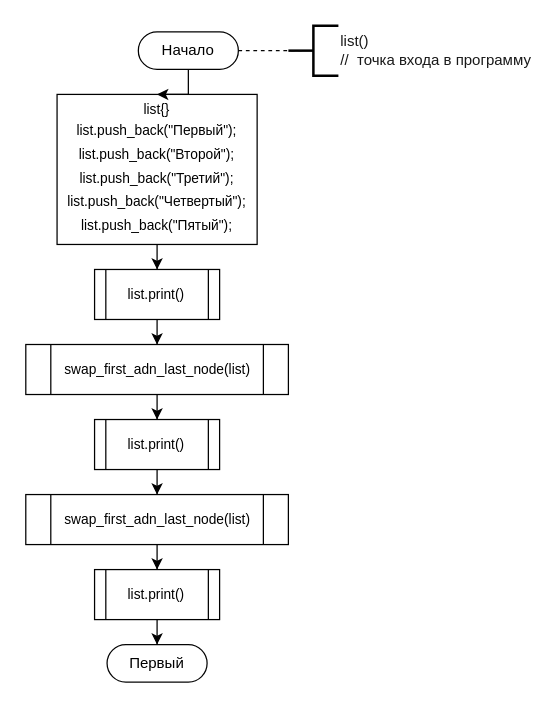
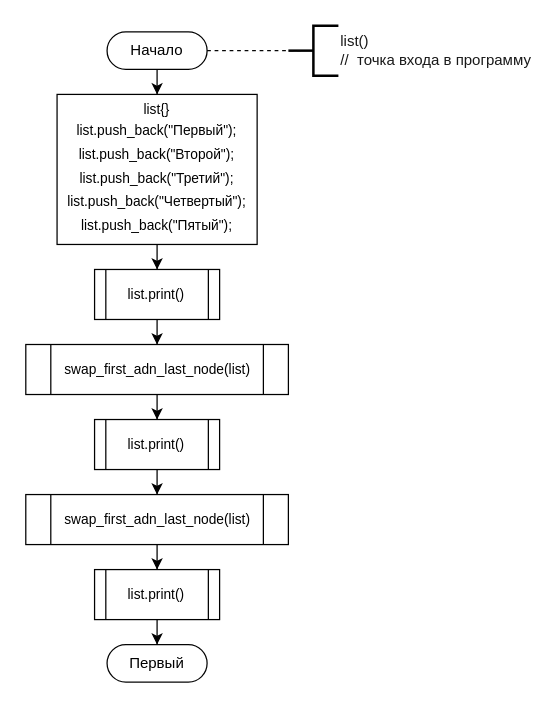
  <mxCell id="0" />
  <mxCell id="1" parent="0" />
  <mxCell id="2" style="edgeStyle=orthogonalEdgeStyle;rounded=0;orthogonalLoop=1;jettySize=auto;html=1;strokeColor=#000000;" edge="1" parent="1" source="3" target="9"><mxGeometry relative="1" as="geometry" /></mxCell>
- <mxCell id="3" value="&lt;font color=&quot;#000000&quot;&gt;Начало&lt;/font&gt;" style="rounded=1;whiteSpace=wrap;html=1;fontSize=12;glass=0;strokeWidth=1;shadow=0;arcSize=50;strokeColor=#000000;fillColor=none;" parent="1" vertex="1"><mxGeometry x="110" y="25" width="80" height="30" as="geometry" /></mxCell>
+ <mxCell id="3" value="&lt;font color=&quot;#000000&quot;&gt;Начало&lt;/font&gt;" style="rounded=1;whiteSpace=wrap;html=1;fontSize=12;glass=0;strokeWidth=1;shadow=0;arcSize=50;strokeColor=#000000;fillColor=none;" parent="1" vertex="1"><mxGeometry x="85" y="25" width="80" height="30" as="geometry" /></mxCell>
  <mxCell id="4" value="&lt;font color=&quot;#191919&quot;&gt;list()&lt;br&gt;//&amp;nbsp; точка входа в программу&lt;br&gt;&lt;/font&gt;" style="strokeWidth=2;html=1;shape=mxgraph.flowchart.annotation_2;align=left;labelPosition=right;pointerEvents=1;strokeColor=#000000;" parent="1" vertex="1"><mxGeometry x="230" y="20" width="40" height="40" as="geometry" /></mxCell>
  <mxCell id="5" style="edgeStyle=orthogonalEdgeStyle;rounded=0;orthogonalLoop=1;jettySize=auto;html=1;entryX=0.27;entryY=0.5;entryDx=0;entryDy=0;entryPerimeter=0;dashed=1;endArrow=none;endFill=0;strokeColor=#050505;exitX=1;exitY=0.5;exitDx=0;exitDy=0;" parent="1" source="3" target="4" edge="1"><mxGeometry relative="1" as="geometry"><Array as="points"><mxPoint x="205" y="40" /><mxPoint x="205" y="40" /></Array></mxGeometry></mxCell>
  <mxCell id="6" style="edgeStyle=orthogonalEdgeStyle;rounded=0;orthogonalLoop=1;jettySize=auto;html=1;strokeColor=#000000;" edge="1" parent="1" source="7" target="12"><mxGeometry relative="1" as="geometry" /></mxCell>
  <mxCell id="7" value="list.print()" style="shape=process;whiteSpace=wrap;html=1;backgroundOutline=1;fontSize=11;fillColor=none;strokeColor=#000000;fontColor=#000000;strokeWidth=1;rounded=0;size=0.094;" parent="1" vertex="1"><mxGeometry x="75.01" y="215" width="100" height="40" as="geometry" /></mxCell>
  <mxCell id="8" style="edgeStyle=orthogonalEdgeStyle;rounded=0;orthogonalLoop=1;jettySize=auto;html=1;strokeColor=#000000;" edge="1" parent="1" source="9" target="7"><mxGeometry relative="1" as="geometry" /></mxCell>
  <mxCell id="9" value="&lt;font color=&quot;#030303&quot;&gt;list{}&lt;br&gt;&lt;/font&gt;&lt;div style=&quot;line-height: 19px;&quot;&gt;&lt;div style=&quot;&quot;&gt;&lt;font style=&quot;font-size: 11px;&quot; color=&quot;#000000&quot;&gt;list.push_back(&quot;Первый&quot;);&lt;/font&gt;&lt;/div&gt;&lt;div style=&quot;&quot;&gt;    &lt;font style=&quot;font-size: 11px;&quot; color=&quot;#000000&quot;&gt;list.push_back(&quot;Второй&quot;);&lt;/font&gt;&lt;/div&gt;&lt;div style=&quot;&quot;&gt;    &lt;font style=&quot;font-size: 11px;&quot; color=&quot;#000000&quot;&gt;list.push_back(&quot;Третий&quot;);&lt;/font&gt;&lt;/div&gt;&lt;div style=&quot;&quot;&gt;    &lt;font style=&quot;font-size: 11px;&quot; color=&quot;#000000&quot;&gt;list.push_back(&quot;Четвертый&quot;);&lt;/font&gt;&lt;/div&gt;&lt;div style=&quot;&quot;&gt;    &lt;font style=&quot;font-size: 11px;&quot; color=&quot;#000000&quot;&gt;list.push_back(&quot;Пятый&quot;);&lt;/font&gt;&lt;/div&gt;&lt;/div&gt;" style="rounded=0;whiteSpace=wrap;html=1;strokeColor=#000000;align=center;verticalAlign=middle;fontFamily=Helvetica;fontSize=11;fontColor=default;fillColor=none;" parent="1" vertex="1"><mxGeometry x="45.01" y="75" width="160" height="120" as="geometry" /></mxCell>
  <mxCell id="10" value="&lt;font color=&quot;#000000&quot;&gt;Первый&lt;/font&gt;" style="rounded=1;whiteSpace=wrap;html=1;fontSize=12;glass=0;strokeWidth=1;shadow=0;arcSize=50;strokeColor=#050505;fillColor=none;" parent="1" vertex="1"><mxGeometry x="85" y="515" width="80" height="30" as="geometry" /></mxCell>
  <mxCell id="11" style="edgeStyle=orthogonalEdgeStyle;rounded=0;orthogonalLoop=1;jettySize=auto;html=1;strokeColor=#000000;" edge="1" parent="1" source="12" target="14"><mxGeometry relative="1" as="geometry" /></mxCell>
  <mxCell id="12" value="swap_first_adn_last_node(list)" style="shape=process;whiteSpace=wrap;html=1;backgroundOutline=1;fontSize=11;fillColor=none;strokeColor=#000000;fontColor=#000000;strokeWidth=1;rounded=0;size=0.094;" parent="1" vertex="1"><mxGeometry x="20.01" y="275" width="210" height="40" as="geometry" /></mxCell>
  <mxCell id="13" style="edgeStyle=orthogonalEdgeStyle;rounded=0;orthogonalLoop=1;jettySize=auto;html=1;strokeColor=#000000;" edge="1" parent="1" source="14" target="16"><mxGeometry relative="1" as="geometry" /></mxCell>
  <mxCell id="14" value="list.print()" style="shape=process;whiteSpace=wrap;html=1;backgroundOutline=1;fontSize=11;fillColor=none;strokeColor=#000000;fontColor=#000000;strokeWidth=1;rounded=0;size=0.094;" vertex="1" parent="1"><mxGeometry x="75" y="335" width="100" height="40" as="geometry" /></mxCell>
  <mxCell id="15" style="edgeStyle=orthogonalEdgeStyle;rounded=0;orthogonalLoop=1;jettySize=auto;html=1;strokeColor=#000000;" edge="1" parent="1" source="16" target="18"><mxGeometry relative="1" as="geometry" /></mxCell>
  <mxCell id="16" value="swap_first_adn_last_node(list)" style="shape=process;whiteSpace=wrap;html=1;backgroundOutline=1;fontSize=11;fillColor=none;strokeColor=#000000;fontColor=#000000;strokeWidth=1;rounded=0;size=0.094;" vertex="1" parent="1"><mxGeometry x="20" y="395" width="210" height="40" as="geometry" /></mxCell>
  <mxCell id="17" style="edgeStyle=orthogonalEdgeStyle;rounded=0;orthogonalLoop=1;jettySize=auto;html=1;strokeColor=#000000;" edge="1" parent="1" source="18" target="10"><mxGeometry relative="1" as="geometry" /></mxCell>
  <mxCell id="18" value="list.print()" style="shape=process;whiteSpace=wrap;html=1;backgroundOutline=1;fontSize=11;fillColor=none;strokeColor=#000000;fontColor=#000000;strokeWidth=1;rounded=0;size=0.094;" vertex="1" parent="1"><mxGeometry x="75" y="455" width="100" height="40" as="geometry" /></mxCell>
